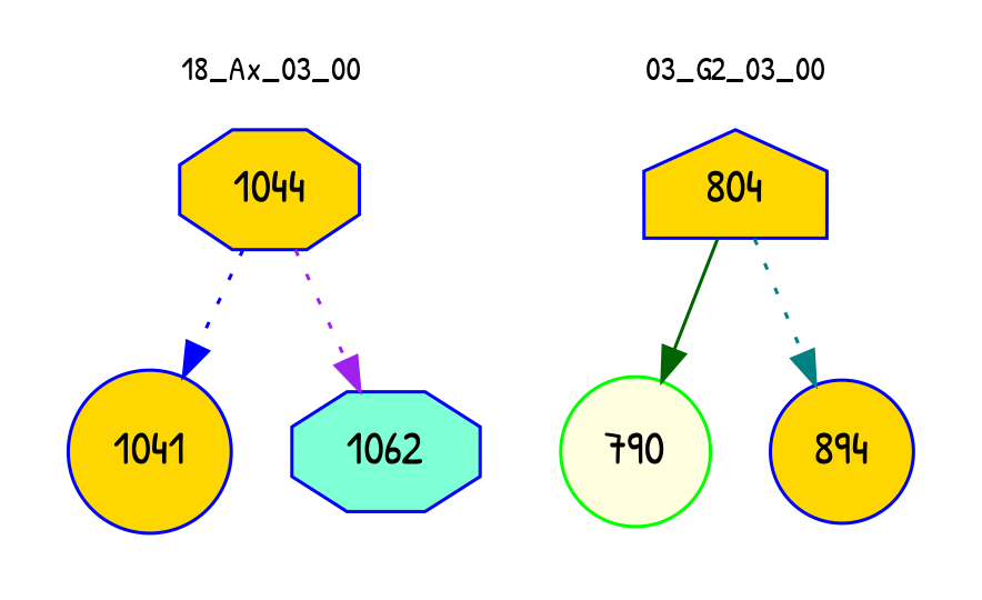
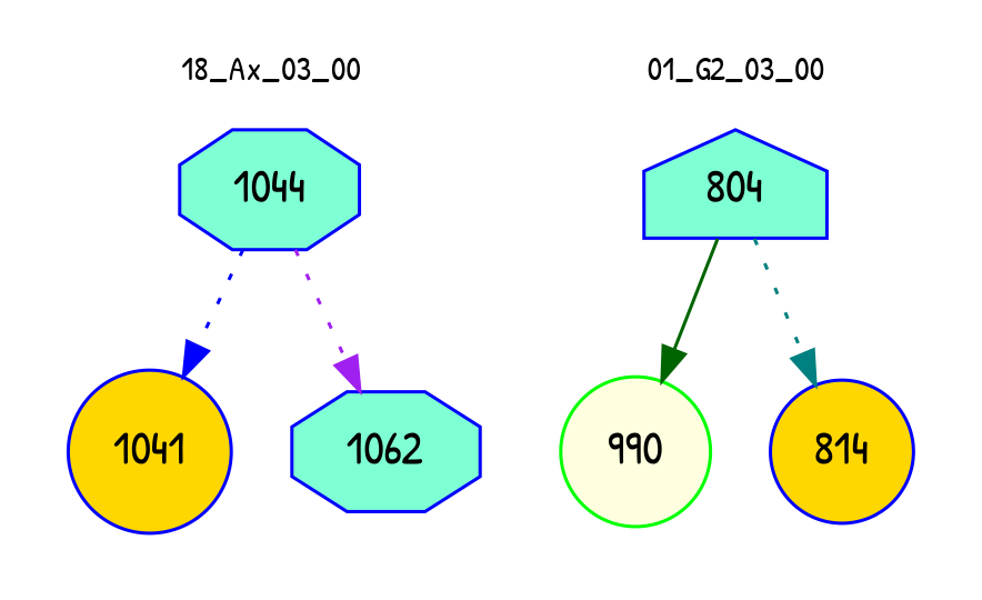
  digraph {
    fontname="Patrick Hand"
    node [color=blue fillcolor=gold fontname="Patrick Hand" shape=circle style=filled]
    edge [fontname="Patrick Hand" style=dotted]
-   n1 [label=1044 shape=octagon]
+   n1 [fillcolor=aquamarine label=1044 shape=octagon]
    n2 [label=1041]
    n3 [fillcolor=aquamarine label=1062 shape=octagon]
-   n4 [label=804 shape=house]
-   n5 [color=green fillcolor=lightyellow label=790]
-   n6 [label=894]
+   n4 [fillcolor=aquamarine label=804 shape=house]
+   n5 [color=green fillcolor=lightyellow label=990]
+   n6 [label=814]
    subgraph cluster_1 {
      color=white
      fontsize=10
      label="18_Ax_03_00"
      n1
      n2
      n3
    }
    subgraph cluster_2 {
      color=white
      fontsize=10
-     label="03_G2_03_00"
+     label="01_G2_03_00"
      n4
      n5
      n6
    }
    n1 -> n2 [color=blue]
    n1 -> n3 [color=purple]
    n4 -> n5 [color=darkgreen style=solid]
    n4 -> n6 [color=teal]
  }
